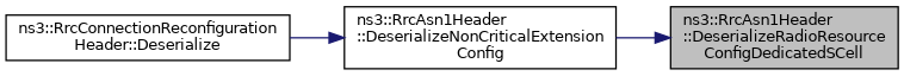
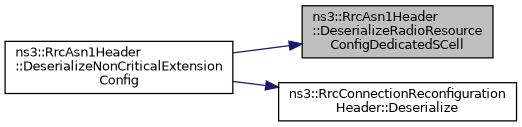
  digraph {
    rankdir=RL
    node [color=black fillcolor=white fontname=Helvetica fontsize=10 shape=record style=filled]
    edge [color=midnightblue dir=back fontname=Helvetica fontsize=10 labelfontname=Helvetica labelfontsize=10 style=solid]
    n1 [fillcolor=grey75 fontcolor=black height=0.2 label="ns3::RrcAsn1Header\l::DeserializeRadioResource\lConfigDedicatedSCell" width=0.4]
    n2 [height=0.2 label="ns3::RrcAsn1Header\l::DeserializeNonCriticalExtension\lConfig" width=0.4]
    n3 [height=0.2 label="ns3::RrcConnectionReconfiguration\lHeader::Deserialize" width=0.4]
    n1 -> n2
-   n2 -> n3
+   n3 -> n2
  }
